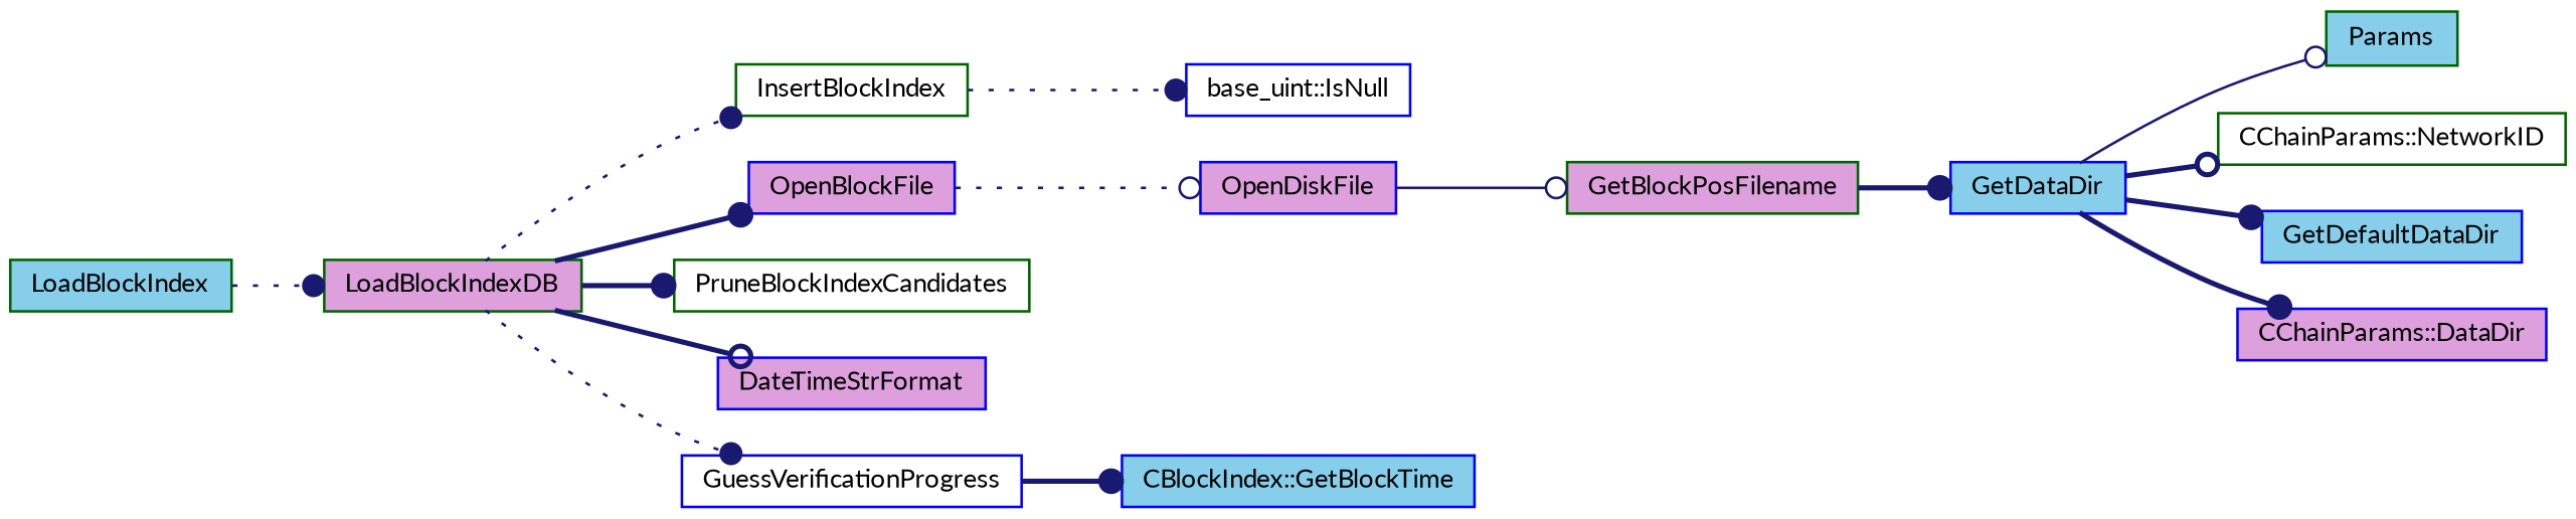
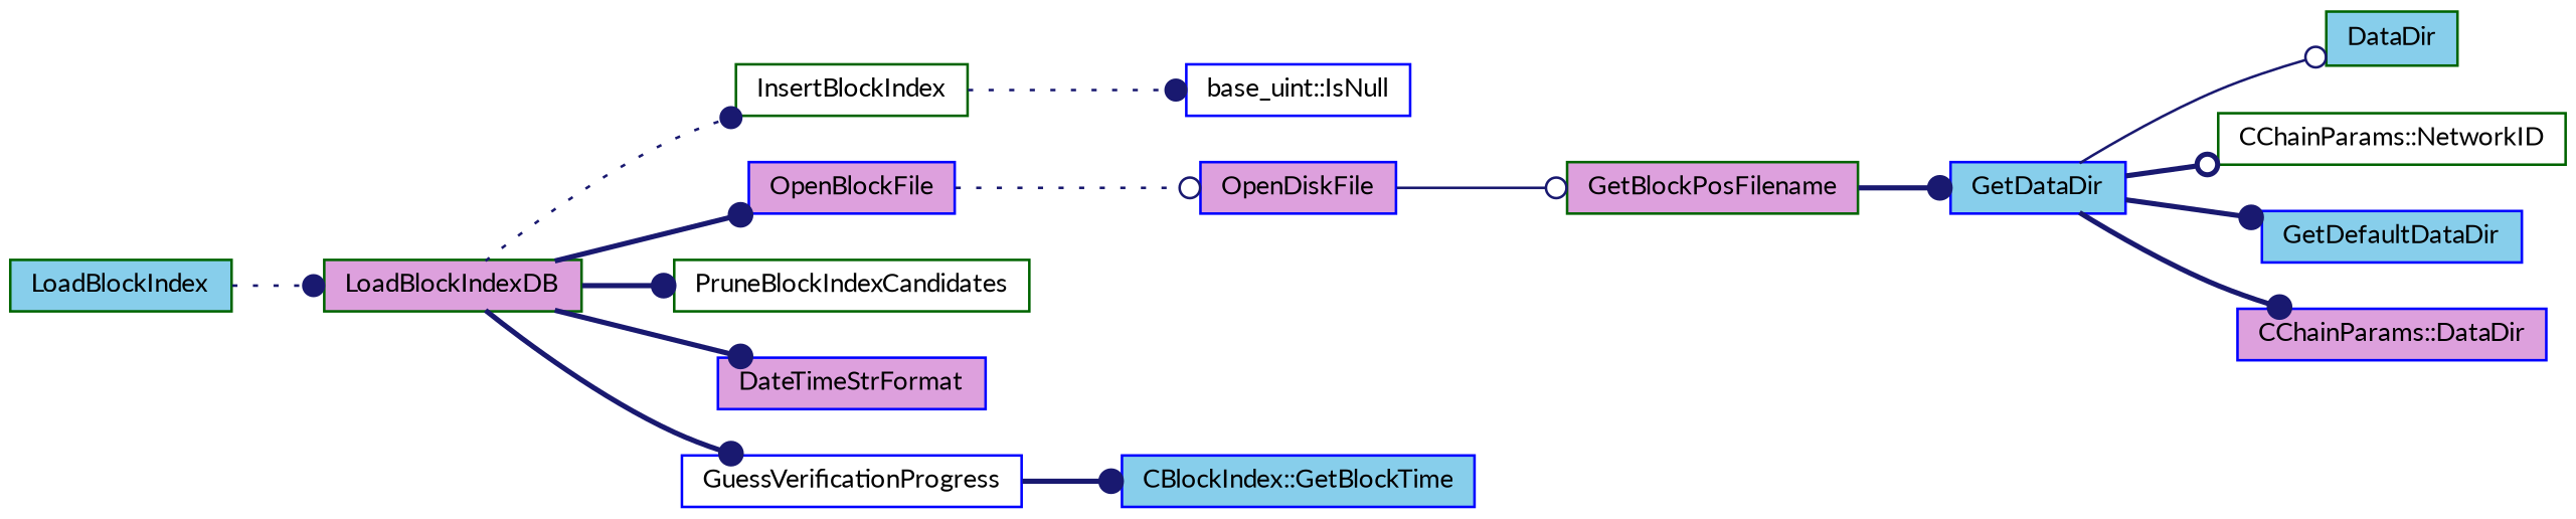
  digraph {
    fontname=Lato
    rankdir=LR
    node [color=blue fillcolor=plum fontname=Lato fontsize=10 shape=record style=filled]
    edge [arrowhead=dot color=midnightblue fontname=Lato fontsize=10 labelfontname=Helvetica labelfontsize=10 style=bold]
    n1 [color=darkgreen fillcolor=skyblue fontcolor=black height=0.2 label=LoadBlockIndex width=0.4]
    n2 [color=darkgreen height=0.2 label=LoadBlockIndexDB width=0.4]
    n3 [color=darkgreen fillcolor=white height=0.2 label=InsertBlockIndex width=0.4]
    n4 [height=0.2 label=OpenBlockFile width=0.4]
    n5 [color=darkgreen fillcolor=white height=0.2 label=PruneBlockIndexCandidates width=0.4]
    n6 [height=0.2 label=DateTimeStrFormat width=0.4]
    n7 [fillcolor=white height=0.2 label=GuessVerificationProgress width=0.4]
    n8 [fillcolor=white height=0.2 label="base_uint::IsNull" width=0.4]
    n9 [height=0.2 label=OpenDiskFile width=0.4]
    n10 [fillcolor=skyblue height=0.2 label="CBlockIndex::GetBlockTime" width=0.4]
    n11 [color=darkgreen height=0.2 label=GetBlockPosFilename width=0.4]
    n12 [fillcolor=skyblue height=0.2 label=GetDataDir width=0.4]
-   n13 [color=darkgreen fillcolor=skyblue height=0.2 label=Params width=0.4]
+   n13 [color=darkgreen fillcolor=skyblue height=0.2 label=DataDir width=0.4]
    n14 [color=darkgreen fillcolor=white height=0.2 label="CChainParams::NetworkID" width=0.4]
    n15 [fillcolor=skyblue height=0.2 label=GetDefaultDataDir width=0.4]
    n16 [height=0.2 label="CChainParams::DataDir" width=0.4]
    n1 -> n2 [style=dotted]
    n2 -> n3 [style=dotted]
    n2 -> n4
    n2 -> n5
-   n2 -> n6 [arrowhead=odot]
-   n2 -> n7 [style=dotted]
+   n2 -> n6
+   n2 -> n7
    n3 -> n8 [style=dotted]
    n4 -> n9 [arrowhead=odot style=dotted]
    n7 -> n10
    n9 -> n11 [arrowhead=odot style=solid]
    n11 -> n12
    n12 -> n13 [arrowhead=odot style=solid]
    n12 -> n14 [arrowhead=odot]
    n12 -> n15
    n12 -> n16
  }
